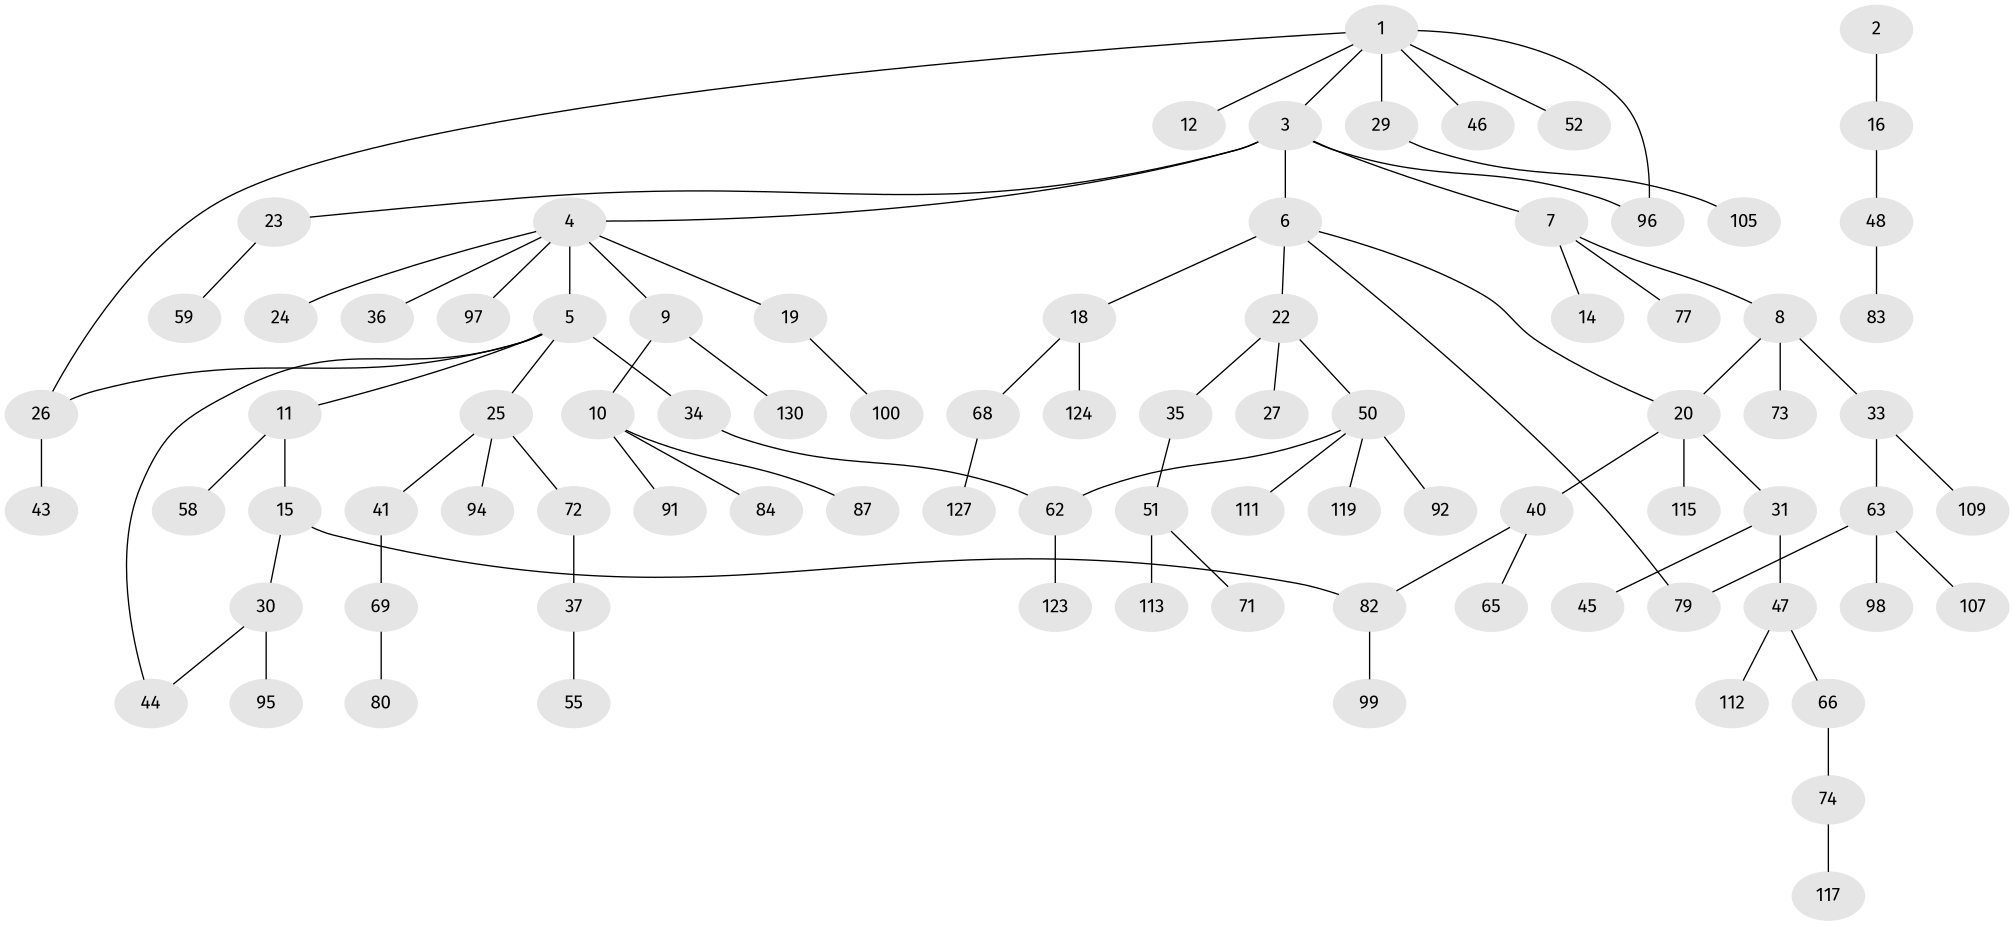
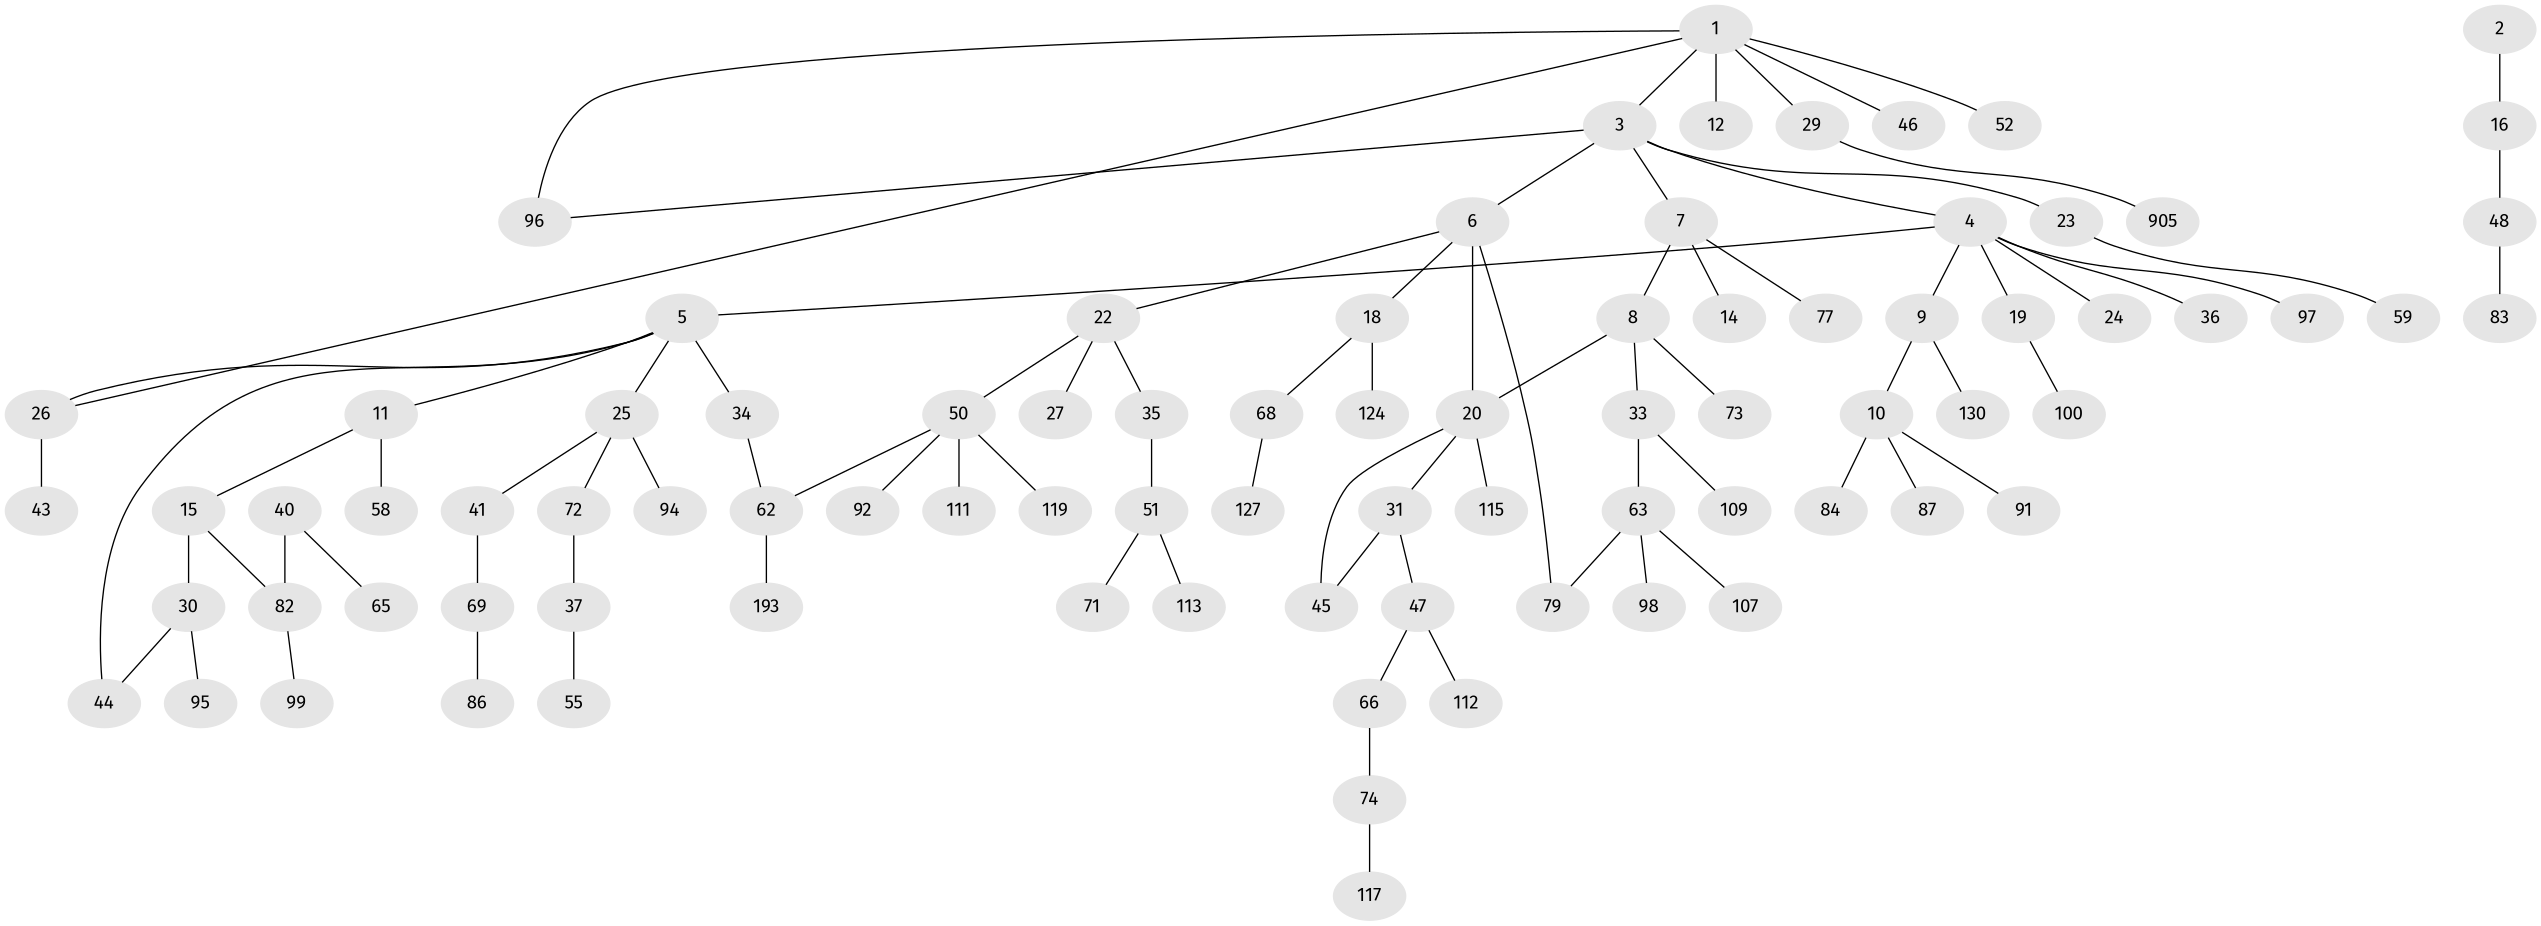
  graph {
    fontname="Fira Sans"
    node [color=gray90 fontname="Fira Sans" style=filled]
    edge [fontname="Fira Sans"]
    1 [super="+42"]
    3
    12
    26 [super="+70"]
    29 [super="+93"]
    46
    52
    96
    2 [super="+13"]
    16 [super="+53"]
    4 [super="+17"]
    6 [super="+122"]
    7 [super="+32"]
    23 [super="+106"]
    43
-   105
+   105 [label=905]
    48 [super="+61"]
    5 [super="+21"]
    9
    19 [super="+64"]
    24 [super="+101"]
    36 [super="+131"]
    97
    18 [super="+39"]
    20 [super="+86"]
    22
    79 [super="+102"]
    8 [super="+126"]
    14 [super="+54"]
    77 [super="+85"]
    59 [super="+110"]
    11 [super="+125"]
    25 [super="+28"]
    34 [super="+89"]
    44 [super="+76"]
    10 [super="+38"]
    130
    100
    15
    58
    41 [super="+67"]
    72
    94
    62 [super="+128"]
    68 [super="+108"]
    124
    31 [super="+56"]
    40 [super="+60"]
    115
    27 [super="+75"]
    35
    50 [super="+114"]
    33 [super="+49"]
    73
    63 [super="+103"]
    109
    84
    87 [super="+129"]
    91 [super="+120"]
    30 [super="+104"]
    82 [super="+118"]
    95
    99
    83
    127
    45 [super="+88"]
    47 [super="+57"]
    65
    51 [super="+90"]
    92
    111
    119
    37 [super="+121"]
    55
    69 [super="+78"]
    66
    112
    98
    107
-   123
+   123 [label=193]
    71
    113
-   80
+   80 [label=86]
    74 [super="+81"]
    117
    1 -- 3
    1 -- 12
    1 -- 26
    1 -- 29
    1 -- 46
    1 -- 52
    1 -- 96
    3 -- 96
    3 -- 4
    3 -- 6
    3 -- 7
    3 -- 23
    26 -- 43
    29 -- 105
    2 -- 16
    16 -- 48
    4 -- 5
    4 -- 9
    4 -- 19
    4 -- 24
    4 -- 36
    4 -- 97
    6 -- 18
    6 -- 20
    6 -- 22
    6 -- 79
    7 -- 8
    7 -- 14
    7 -- 77
    23 -- 59
    48 -- 83
    5 -- 26
    5 -- 11
    5 -- 25
    5 -- 34
    5 -- 44
    9 -- 10
    9 -- 130
    19 -- 100
    18 -- 68
    18 -- 124
    20 -- 31
-   20 -- 40
+   20 -- 45
    20 -- 115
    22 -- 27
    22 -- 35
    22 -- 50
    8 -- 20
    8 -- 33
    8 -- 73
    11 -- 15
    11 -- 58
    25 -- 41
    25 -- 72
    25 -- 94
    34 -- 62
    10 -- 84
    10 -- 87
    10 -- 91
    15 -- 30
    15 -- 82
    41 -- 69
    72 -- 37
    62 -- 123
    68 -- 127
    31 -- 45
    31 -- 47
    40 -- 82
    40 -- 65
    35 -- 51
    50 -- 62
    50 -- 92
    50 -- 111
    50 -- 119
    33 -- 63
    33 -- 109
    63 -- 79
    63 -- 98
    63 -- 107
    30 -- 44
    30 -- 95
    82 -- 99
    47 -- 66
    47 -- 112
    51 -- 71
    51 -- 113
    37 -- 55
    69 -- 80
    66 -- 74
    74 -- 117
  }
